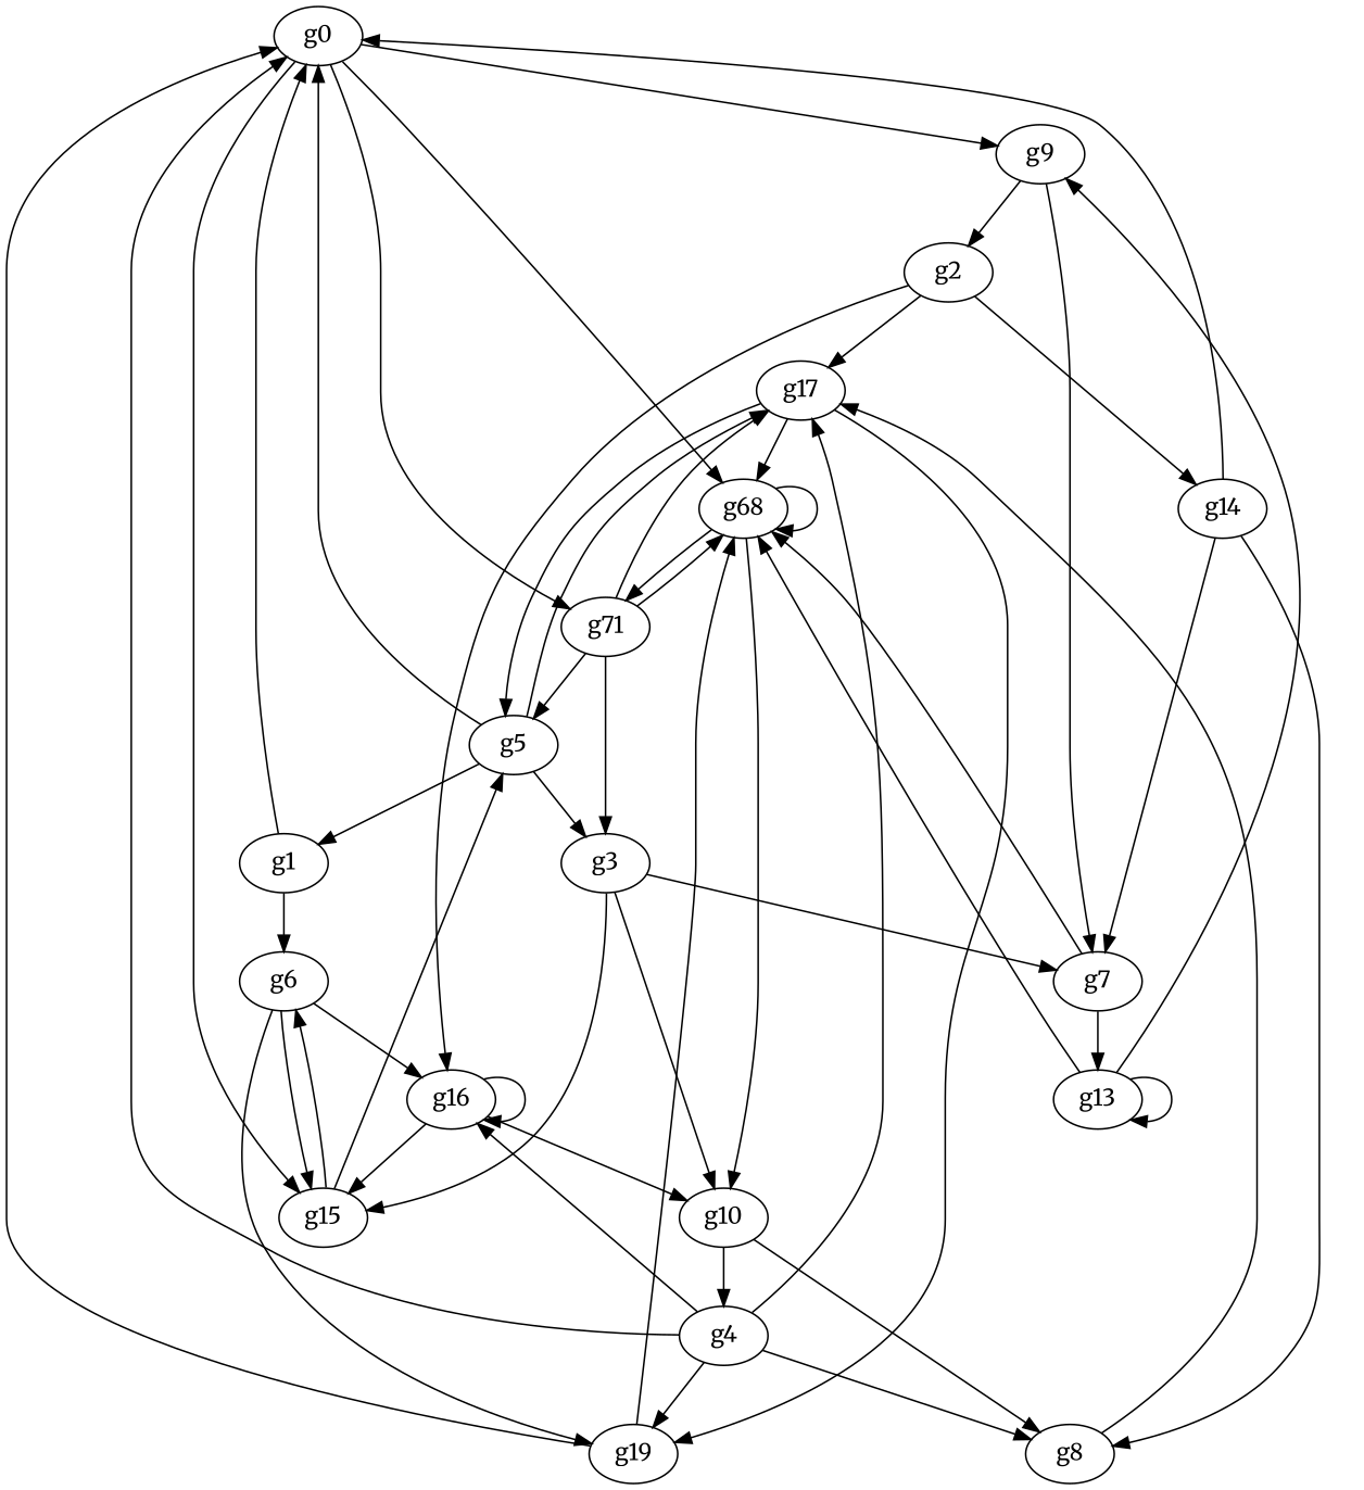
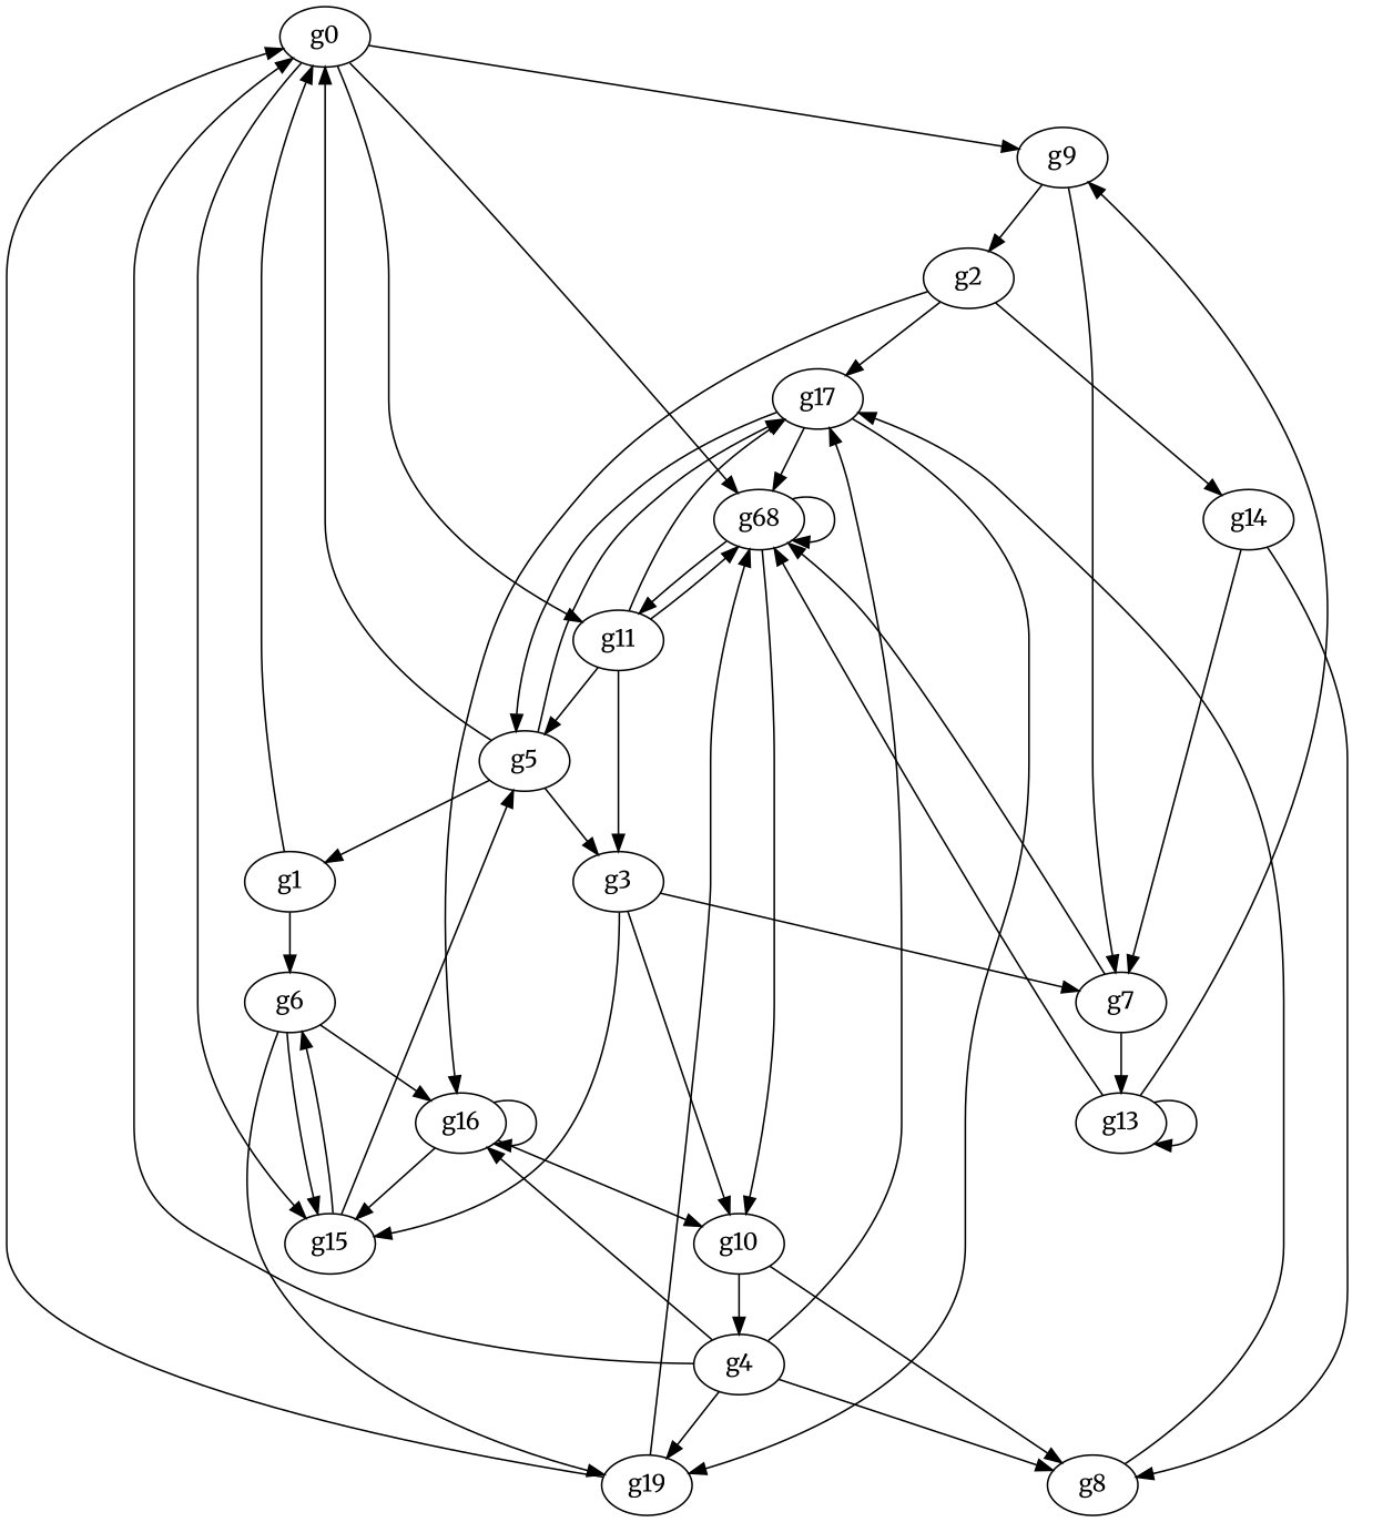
  digraph {
    fontname=Merriweather
    node [fontname=Merriweather]
    edge [fontname=Merriweather]
    g0
    g9
-   g11 [label=g71]
+   g11
    n4 [label=g68]
    g15
    g2
    g7
    g17
    g3
    g5
    g10
    g6
    g16
    g14
    g13
    g19
    g1
    g4
    g8
    g0 -> g9
    g0 -> g11
    g0 -> n4
    g0 -> g15
    g9 -> g2
    g9 -> g7
    g11 -> n4
    g11 -> g17
    g11 -> g3
    g11 -> g5
    n4 -> g11
    n4 -> n4
    n4 -> g10
    g15 -> g5
    g15 -> g6
    g2 -> g17
    g2 -> g16
    g2 -> g14
    g7 -> n4
    g7 -> g13
    g17 -> n4
    g17 -> g5
    g17 -> g19
    g3 -> g15
    g3 -> g7
    g3 -> g10
    g5 -> g0
    g5 -> g17
    g5 -> g3
    g5 -> g1
    g10 -> g4
    g10 -> g8
    g6 -> g15
    g6 -> g16
    g6 -> g19
    g16 -> g15
    g16 -> g10
    g16 -> g16
-   g14 -> g0
    g14 -> g7
    g14 -> g8
    g13 -> g9
    g13 -> n4
    g13 -> g13
    g19 -> g0
    g19 -> n4
    g1 -> g0
    g1 -> g6
    g4 -> g0
    g4 -> g17
    g4 -> g16
    g4 -> g19
    g4 -> g8
    g8 -> g17
  }
